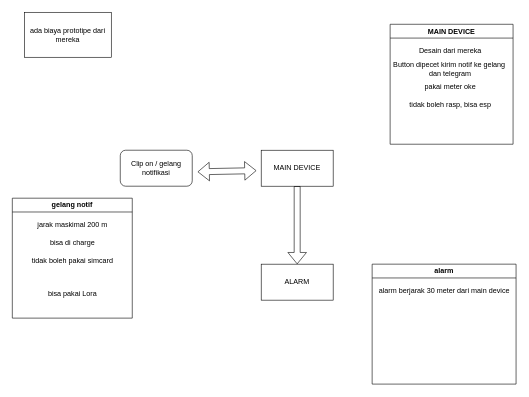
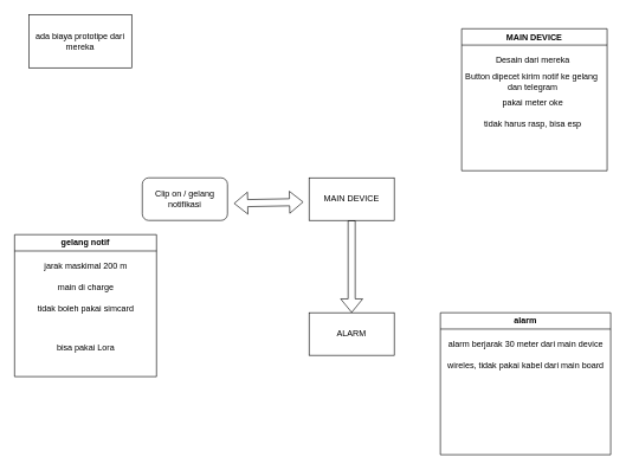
  <mxCell id="0" />
  <mxCell id="1" parent="0" />
  <mxCell id="2" value="Clip on / gelang notifikasi" style="whiteSpace=wrap;html=1;rounded=1;" vertex="1" parent="1"><mxGeometry x="200" y="250" width="120" height="60" as="geometry" /></mxCell>
  <mxCell id="3" value="MAIN DEVICE" style="rounded=0;whiteSpace=wrap;html=1;" vertex="1" parent="1"><mxGeometry x="435" y="250" width="120" height="60" as="geometry" /></mxCell>
  <mxCell id="4" value="ALARM&lt;br&gt;" style="rounded=0;whiteSpace=wrap;html=1;" vertex="1" parent="1"><mxGeometry x="435" y="440" width="120" height="60" as="geometry" /></mxCell>
  <mxCell id="5" value="" style="shape=flexArrow;endArrow=classic;startArrow=classic;html=1;rounded=0;entryX=-0.067;entryY=0.567;entryDx=0;entryDy=0;entryPerimeter=0;exitX=1.075;exitY=0.6;exitDx=0;exitDy=0;exitPerimeter=0;" edge="1" parent="1" source="2" target="3"><mxGeometry width="100" height="100" relative="1" as="geometry"><mxPoint x="310" y="350" as="sourcePoint" /><mxPoint x="410" y="250" as="targetPoint" /></mxGeometry></mxCell>
  <mxCell id="6" value="" style="shape=flexArrow;endArrow=classic;html=1;rounded=0;exitX=0.5;exitY=1;exitDx=0;exitDy=0;entryX=0.5;entryY=0;entryDx=0;entryDy=0;" edge="1" parent="1" source="3" target="4"><mxGeometry width="50" height="50" relative="1" as="geometry"><mxPoint x="160" y="420" as="sourcePoint" /><mxPoint x="210" y="370" as="targetPoint" /></mxGeometry></mxCell>
  <mxCell id="7" value="gelang notif" style="swimlane;whiteSpace=wrap;html=1;" vertex="1" parent="1"><mxGeometry x="20" y="330" width="200" height="200" as="geometry"><mxRectangle x="10" y="340" width="110" height="30" as="alternateBounds" /></mxGeometry></mxCell>
  <mxCell id="8" value="jarak maskimal 200 m" style="text;html=1;align=center;verticalAlign=middle;resizable=0;points=[];autosize=1;strokeColor=none;fillColor=none;" vertex="1" parent="7"><mxGeometry x="30" y="30" width="140" height="30" as="geometry" /></mxCell>
- <mxCell id="9" value="bisa di charge" style="text;html=1;align=center;verticalAlign=middle;resizable=0;points=[];autosize=1;strokeColor=none;fillColor=none;" vertex="1" parent="7"><mxGeometry x="50" y="60" width="100" height="30" as="geometry" /></mxCell>
+ <mxCell id="9" value="main di charge" style="text;html=1;align=center;verticalAlign=middle;resizable=0;points=[];autosize=1;strokeColor=none;fillColor=none;" vertex="1" parent="7"><mxGeometry x="50" y="60" width="100" height="30" as="geometry" /></mxCell>
  <mxCell id="10" value="tidak&amp;nbsp;boleh pakai simcard" style="text;html=1;align=center;verticalAlign=middle;resizable=0;points=[];autosize=1;strokeColor=none;fillColor=none;" vertex="1" parent="7"><mxGeometry x="20" y="90" width="160" height="30" as="geometry" /></mxCell>
  <mxCell id="11" value="bisa pakai Lora" style="text;html=1;align=center;verticalAlign=middle;resizable=0;points=[];autosize=1;strokeColor=none;fillColor=none;" vertex="1" parent="7"><mxGeometry x="50" y="145" width="100" height="30" as="geometry" /></mxCell>
  <mxCell id="12" value="MAIN DEVICE" style="swimlane;whiteSpace=wrap;html=1;" vertex="1" parent="1"><mxGeometry x="650" y="40" width="205" height="200" as="geometry"><mxRectangle x="10" y="340" width="110" height="30" as="alternateBounds" /></mxGeometry></mxCell>
  <mxCell id="13" value="Desain dari mereka" style="text;html=1;align=center;verticalAlign=middle;resizable=0;points=[];autosize=1;strokeColor=none;fillColor=none;" vertex="1" parent="12"><mxGeometry x="35" y="30" width="130" height="30" as="geometry" /></mxCell>
  <mxCell id="14" value="Button dipecet kirim notif ke gelang&amp;nbsp;&lt;br&gt;dan telegram" style="text;html=1;align=center;verticalAlign=middle;resizable=0;points=[];autosize=1;strokeColor=none;fillColor=none;" vertex="1" parent="12"><mxGeometry x="-5" y="55" width="210" height="40" as="geometry" /></mxCell>
  <mxCell id="15" value="pakai meter oke" style="text;html=1;align=center;verticalAlign=middle;resizable=0;points=[];autosize=1;strokeColor=none;fillColor=none;" vertex="1" parent="12"><mxGeometry x="40" y="90" width="120" height="30" as="geometry" /></mxCell>
- <mxCell id="16" value="tidak boleh rasp, bisa esp" style="text;html=1;align=center;verticalAlign=middle;resizable=0;points=[];autosize=1;strokeColor=none;fillColor=none;" vertex="1" parent="12"><mxGeometry x="20" y="120" width="160" height="30" as="geometry" /></mxCell>
+ <mxCell id="16" value="tidak harus rasp, bisa esp" style="text;html=1;align=center;verticalAlign=middle;resizable=0;points=[];autosize=1;strokeColor=none;fillColor=none;" vertex="1" parent="12"><mxGeometry x="20" y="120" width="160" height="30" as="geometry" /></mxCell>
  <mxCell id="17" value="ada biaya prototipe dari mereka" style="rounded=0;whiteSpace=wrap;html=1;" vertex="1" parent="1"><mxGeometry x="40" y="20" width="145" height="75" as="geometry" /></mxCell>
  <mxCell id="18" value="alarm" style="swimlane;whiteSpace=wrap;html=1;" vertex="1" parent="1"><mxGeometry x="620" y="440" width="240" height="200" as="geometry"><mxRectangle x="10" y="340" width="110" height="30" as="alternateBounds" /></mxGeometry></mxCell>
  <mxCell id="19" value="alarm berjarak 30 meter dari main device" style="text;html=1;align=center;verticalAlign=middle;resizable=0;points=[];autosize=1;strokeColor=none;fillColor=none;" vertex="1" parent="18"><mxGeometry y="30" width="240" height="30" as="geometry" /></mxCell>
+ <mxCell id="20" value="wireles, tidak pakai kabel dari main board" style="text;html=1;align=center;verticalAlign=middle;resizable=0;points=[];autosize=1;strokeColor=none;fillColor=none;" vertex="1" parent="18"><mxGeometry y="60" width="240" height="30" as="geometry" /></mxCell>
